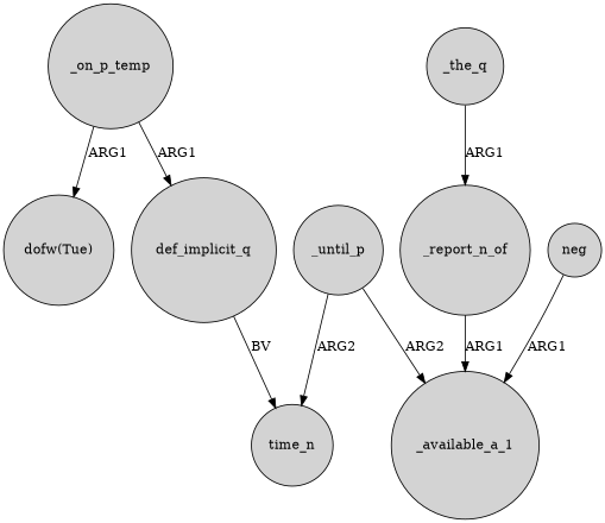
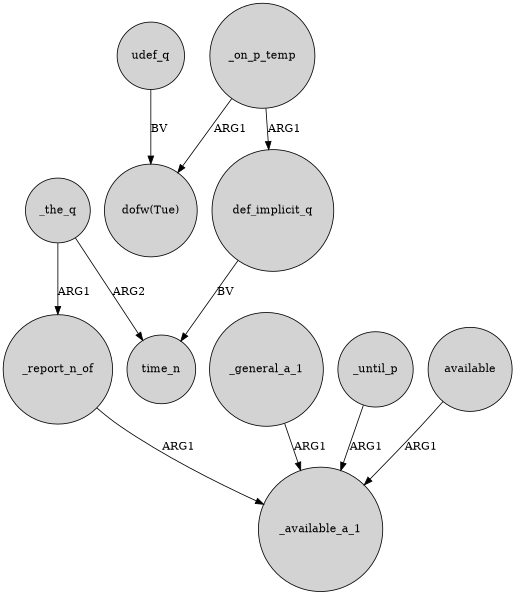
  digraph {
    node [shape=circle style=filled]
    _on_p_temp
    "dofw(Tue)"
    def_implicit_q
+   _general_a_1
    _available_a_1
    _report_n_of
    _until_p
    time_n
    _the_q
-   neg
+   udef_q
+   neg [label=available]
    _on_p_temp -> "dofw(Tue)" [label=ARG1]
    _on_p_temp -> def_implicit_q [label=ARG1]
    def_implicit_q -> time_n [label=BV]
+   _general_a_1 -> _available_a_1 [label=ARG1]
    _report_n_of -> _available_a_1 [label=ARG1]
-   _until_p -> _available_a_1 [label=ARG2]
-   _until_p -> time_n [label=ARG2]
+   _until_p -> _available_a_1 [label=ARG1]
+   _the_q -> time_n [label=ARG2]
    _the_q -> _report_n_of [label=ARG1]
+   udef_q -> "dofw(Tue)" [label=BV]
    neg -> _available_a_1 [label=ARG1]
  }
